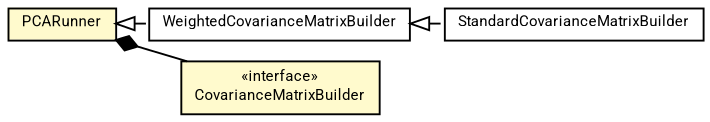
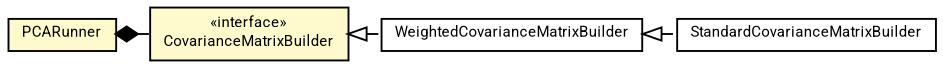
  digraph {
    nodesep=0.15
    rankdir=LR
    ranksep=0.25
    node [fontcolor=black fontname=Roboto fontsize=8 margin=0 shape=plaintext]
    edge [arrowtail=empty color=black dir=back fontname=Roboto fontsize=7 labelfontname=Roboto labelfontsize=7 style=dashed weight=9]
    n1 [height=0 label=<<table title="de.lmu.ifi.dbs.elki.math.linearalgebra.pca.WeightedCovarianceMatrixBuilder" border="0" cellborder="1" cellspacing="0" cellpadding="2" href="WeightedCovarianceMatrixBuilder.html" target="_parent"> 		<tr><td><table border="0" cellspacing="0" cellpadding="1"> 		<tr><td align="center" balign="center"> <font face="Roboto">WeightedCovarianceMatrixBuilder</font> </td></tr> 		</table></td></tr> 		</table>> width=0]
    n2 [height=0 label=<<table title="de.lmu.ifi.dbs.elki.math.linearalgebra.pca.StandardCovarianceMatrixBuilder" border="0" cellborder="1" cellspacing="0" cellpadding="2" href="StandardCovarianceMatrixBuilder.html" target="_parent"> 		<tr><td><table border="0" cellspacing="0" cellpadding="1"> 		<tr><td align="center" balign="center"> <font face="Roboto">StandardCovarianceMatrixBuilder</font> </td></tr> 		</table></td></tr> 		</table>> width=0]
    n3 [height=0 label=<<table title="de.lmu.ifi.dbs.elki.math.linearalgebra.pca.CovarianceMatrixBuilder" border="0" cellborder="1" cellspacing="0" cellpadding="2" bgcolor="lemonChiffon" href="CovarianceMatrixBuilder.html" target="_parent"> 		<tr><td><table border="0" cellspacing="0" cellpadding="1"> 		<tr><td align="center" balign="center"> &#171;interface&#187; </td></tr> 		<tr><td align="center" balign="center"> <font face="Roboto">CovarianceMatrixBuilder</font> </td></tr> 		</table></td></tr> 		</table>> width=0]
    n4 [height=0 label=<<table title="de.lmu.ifi.dbs.elki.math.linearalgebra.pca.PCARunner" border="0" cellborder="1" cellspacing="0" cellpadding="2" bgcolor="LemonChiffon" href="PCARunner.html" target="_parent"> 		<tr><td><table border="0" cellspacing="0" cellpadding="1"> 		<tr><td align="center" balign="center"> <font face="Roboto">PCARunner</font> </td></tr> 		</table></td></tr> 		</table>> width=0]
    n1 -> n2
-   n4 -> n1
+   n3 -> n1
    n4 -> n3 [arrowhead=none arrowtail=diamond weight=6 style=""]
  }
